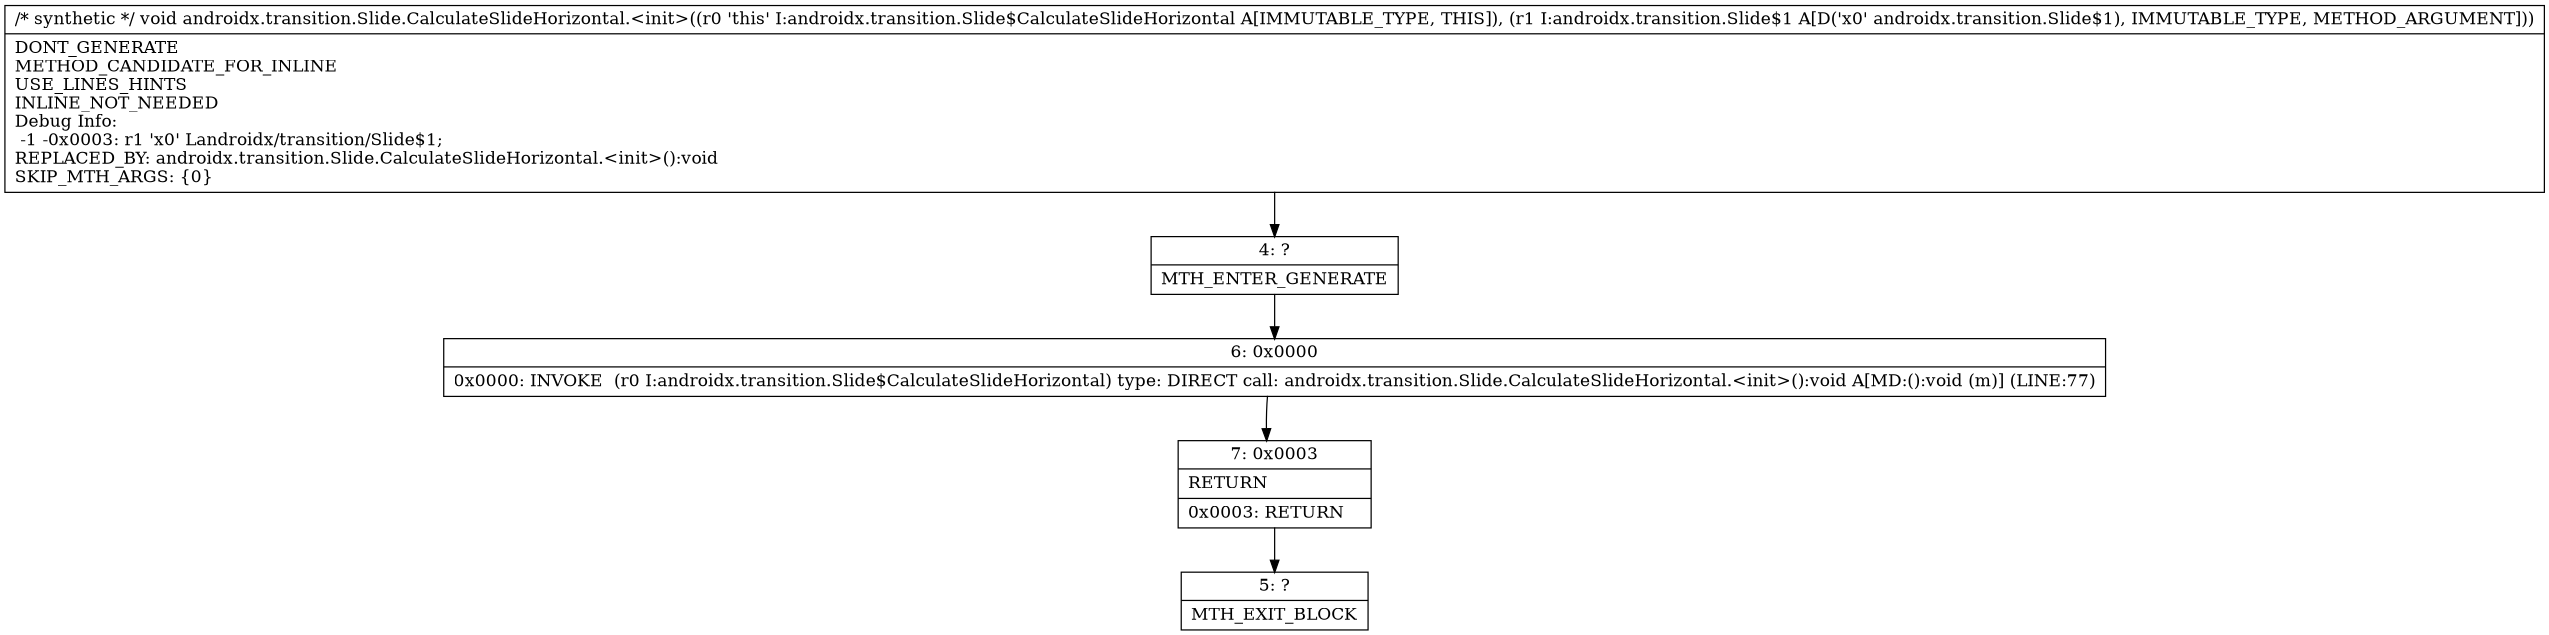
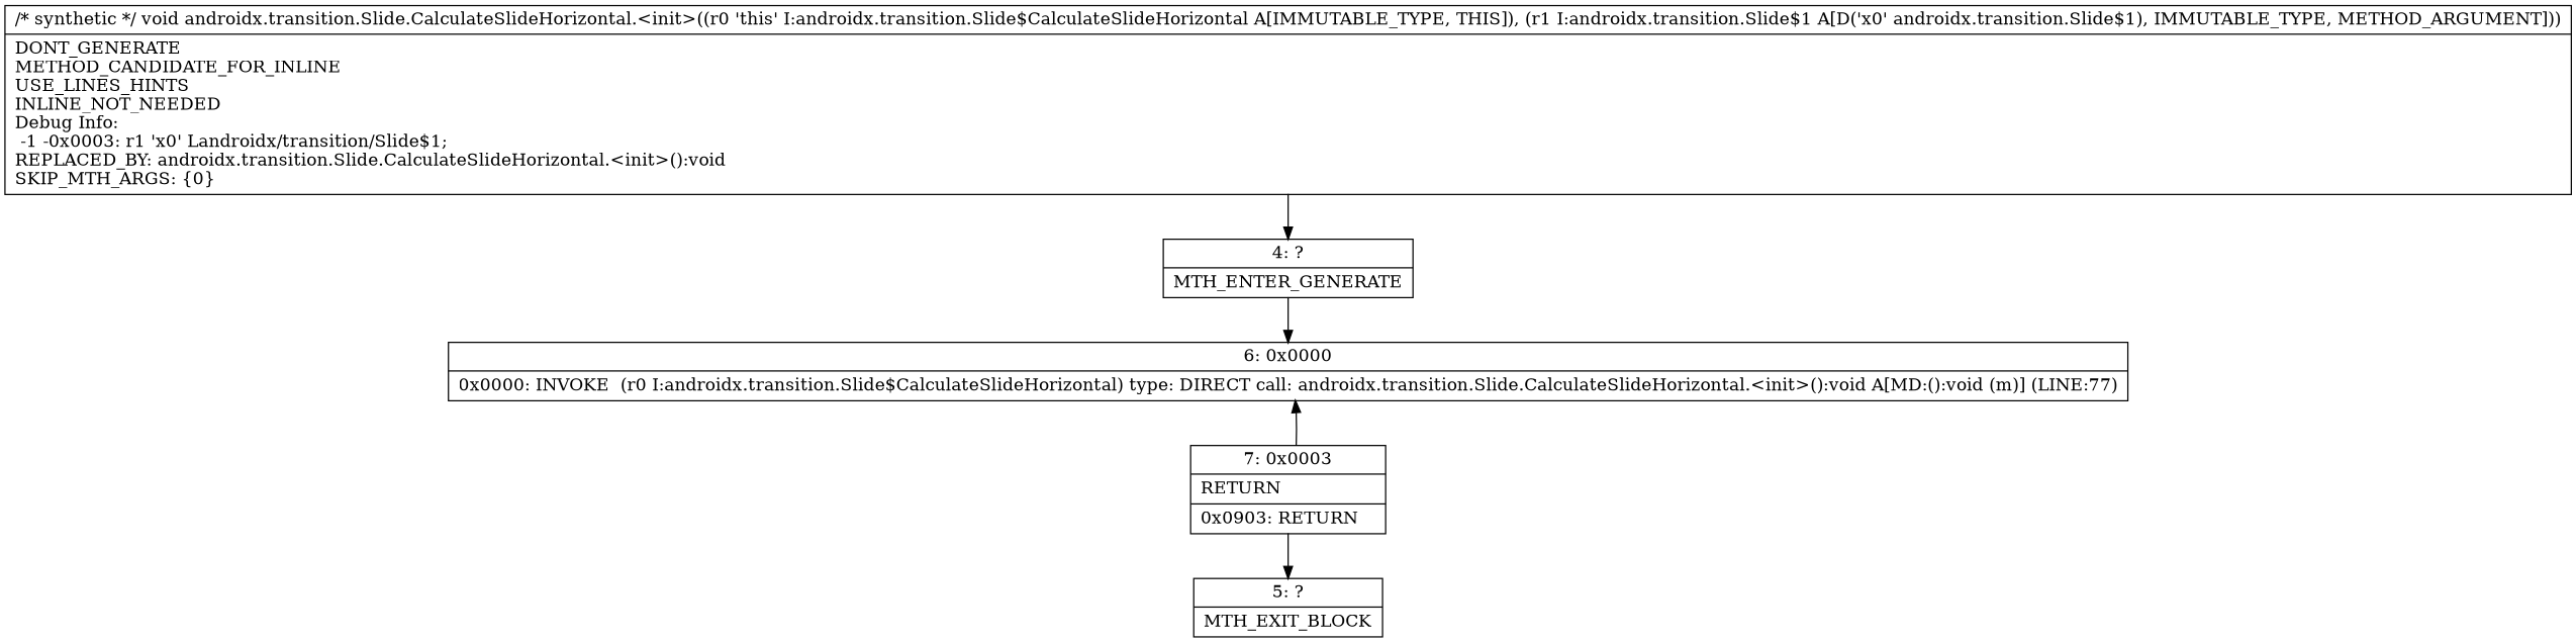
  digraph {
    node [shape=record]
    n1 [label="{4\:\ ?|MTH_ENTER_GENERATE\l}"]
    n2 [label="{6\:\ 0x0000|0x0000: INVOKE  (r0 I:androidx.transition.Slide$CalculateSlideHorizontal) type: DIRECT call: androidx.transition.Slide.CalculateSlideHorizontal.\<init\>():void A[MD:():void (m)] (LINE:77)\l}"]
-   n3 [label="{7\:\ 0x0003|RETURN\l|0x0003: RETURN   \l}"]
+   n3 [label="{7\:\ 0x0003|RETURN\l|0x0903: RETURN   \l}"]
    n4 [label="{5\:\ ?|MTH_EXIT_BLOCK\l}"]
    n5 [label="{\/* synthetic *\/ void androidx.transition.Slide.CalculateSlideHorizontal.\<init\>((r0 'this' I:androidx.transition.Slide$CalculateSlideHorizontal A[IMMUTABLE_TYPE, THIS]), (r1 I:androidx.transition.Slide$1 A[D('x0' androidx.transition.Slide$1), IMMUTABLE_TYPE, METHOD_ARGUMENT]))  | DONT_GENERATE\lMETHOD_CANDIDATE_FOR_INLINE\lUSE_LINES_HINTS\lINLINE_NOT_NEEDED\lDebug Info:\l  \-1 \-0x0003: r1 'x0' Landroidx\/transition\/Slide$1;\lREPLACED_BY: androidx.transition.Slide.CalculateSlideHorizontal.\<init\>():void\lSKIP_MTH_ARGS: \{0\}\l}"]
    n1 -> n2
-   n2 -> n3
+   n3 -> n2
    n3 -> n4
    n5 -> n1
  }
